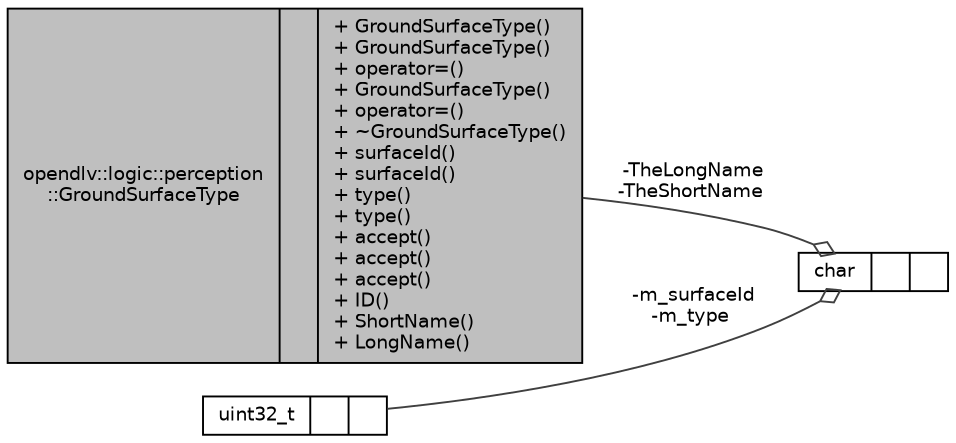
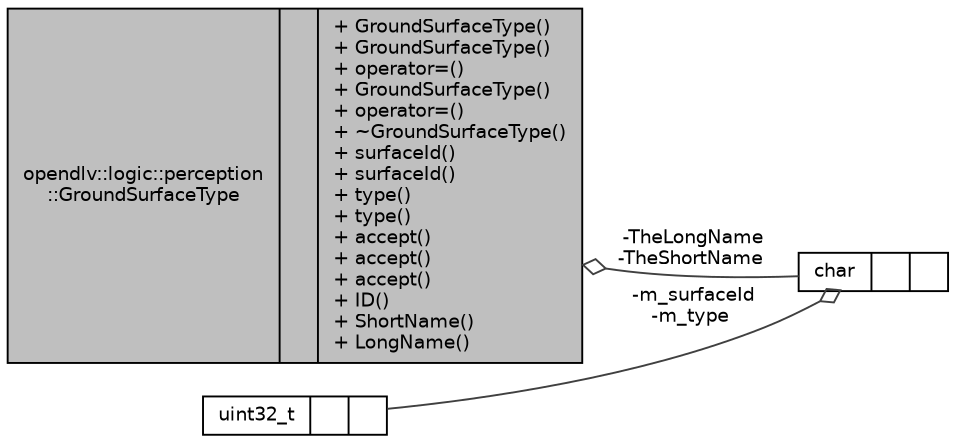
  digraph {
    rankdir=LR
    node [color=black fillcolor=white fontname=Helvetica fontsize=10 shape=record style=filled]
    edge [arrowhead=odiamond color=grey25 fontname=Helvetica fontsize=10 labelfontname=Helvetica labelfontsize=10 style=solid]
    n1 [fillcolor=grey75 fontcolor=black height=0.2 label="{opendlv::logic::perception\l::GroundSurfaceType\n||+ GroundSurfaceType()\l+ GroundSurfaceType()\l+ operator=()\l+ GroundSurfaceType()\l+ operator=()\l+ ~GroundSurfaceType()\l+ surfaceId()\l+ surfaceId()\l+ type()\l+ type()\l+ accept()\l+ accept()\l+ accept()\l+ ID()\l+ ShortName()\l+ LongName()\l}" width=0.4]
    n2 [height=0.2 label="{char\n||}" width=0.4]
    n3 [height=0.2 label="{uint32_t\n||}" width=0.4]
-   n1 -> n2 [label=" -TheLongName\n-TheShortName"]
+   n2 -> n1 [label=" -TheLongName\n-TheShortName"]
    n3 -> n2 [label=" -m_surfaceId\n-m_type"]
  }
